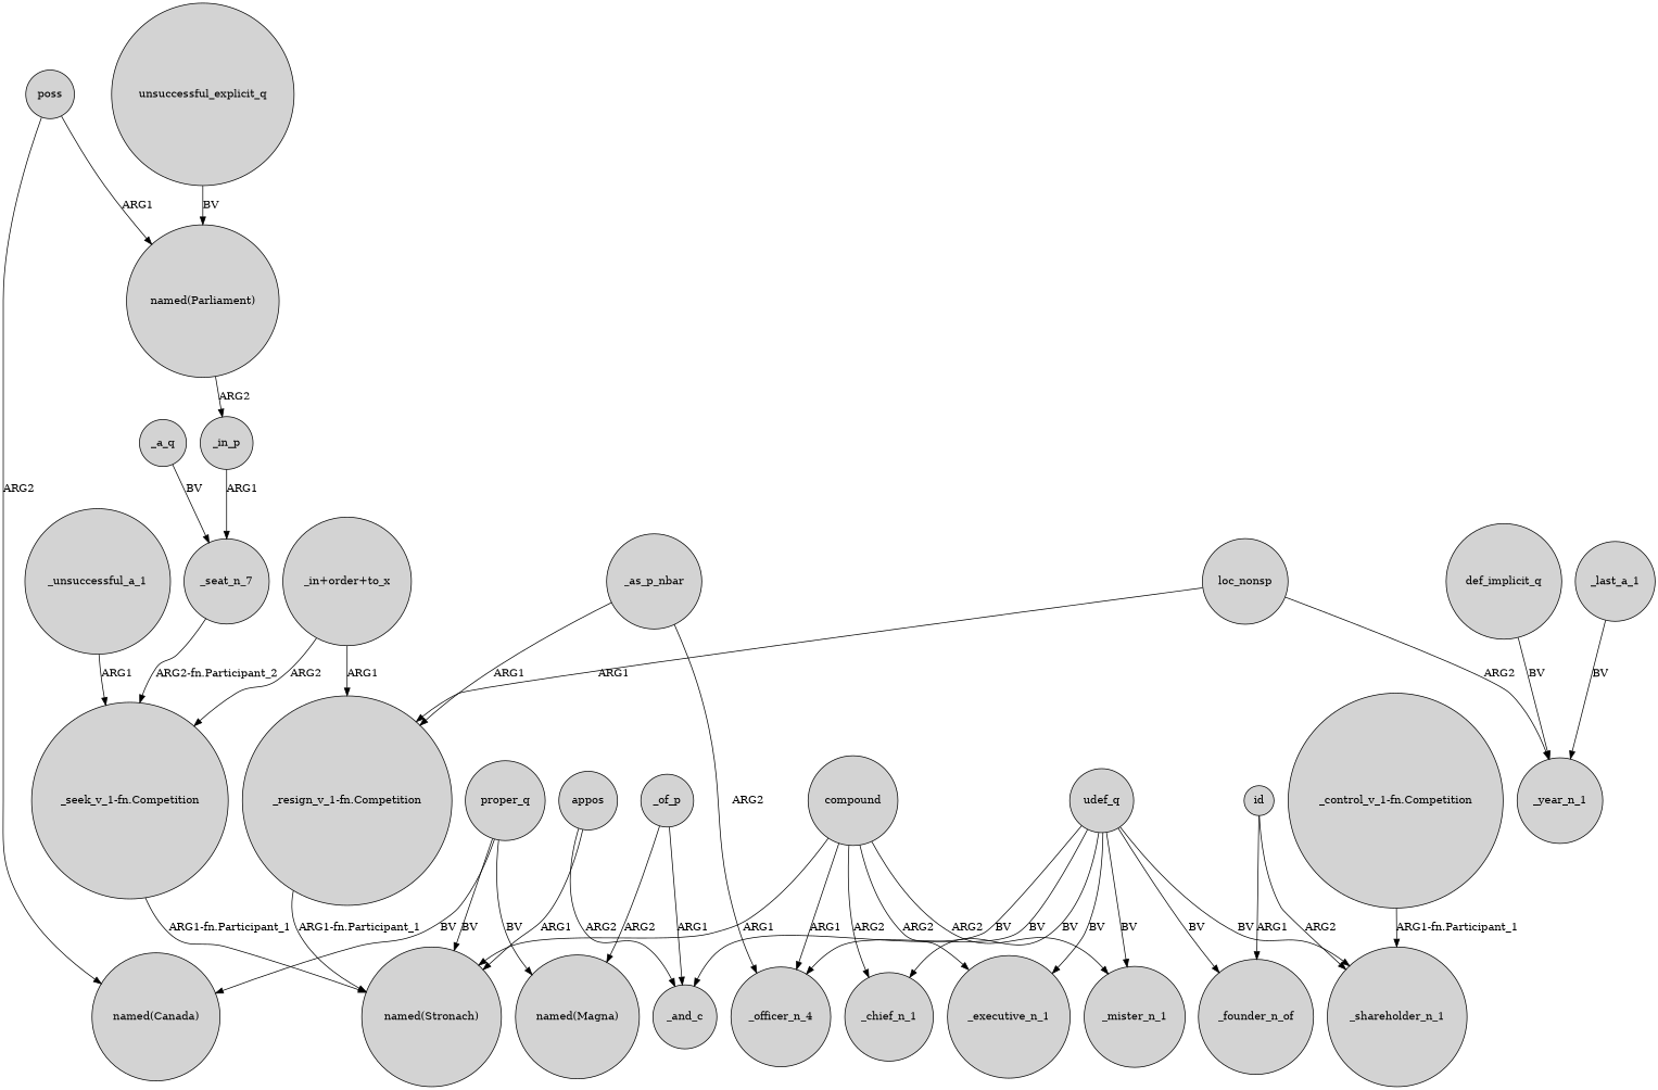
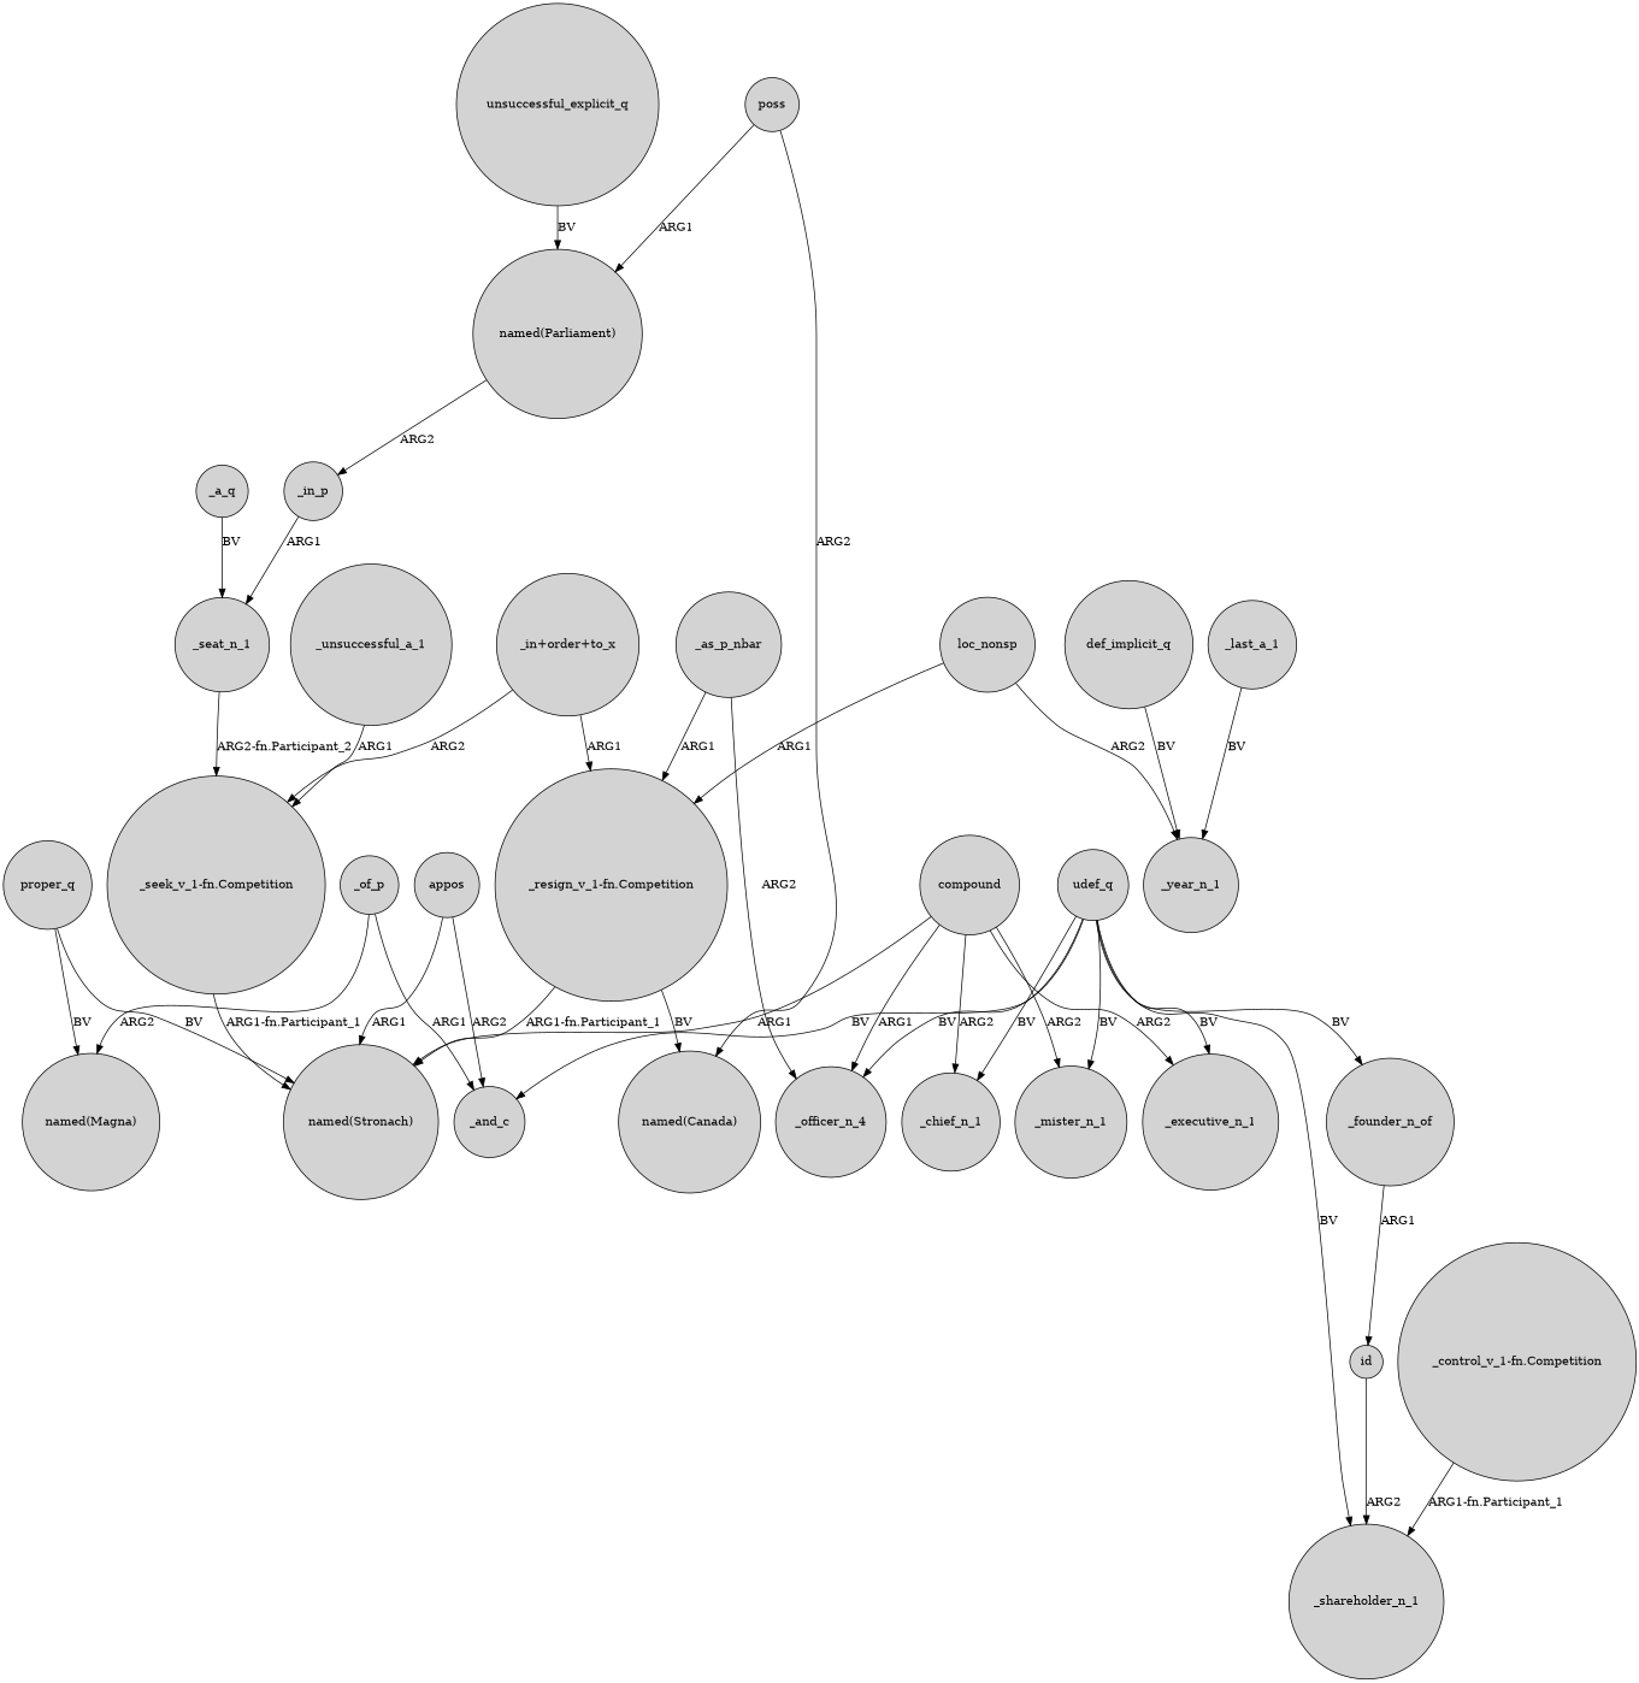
  digraph {
    node [shape=circle style=filled]
    appos
    "named(Stronach)"
    _and_c
    proper_q
    "named(Canada)"
    "named(Magna)"
    _as_p_nbar
    "_resign_v_1-fn.Competition"
    n9 [label=_officer_n_4]
    _in_p
-   _seat_n_1 [label=_seat_n_7]
+   _seat_n_1
    "_seek_v_1-fn.Competition"
    "named(Parliament)"
    compound
    _chief_n_1
    _executive_n_1
    _mister_n_1
    loc_nonsp
    _year_n_1
    poss
    _a_q
    n22 [label=unsuccessful_explicit_q]
    _last_a_1
    _of_p
    udef_q
    _founder_n_of
    _shareholder_n_1
    "_in+order+to_x"
    id
    def_implicit_q
    "_control_v_1-fn.Competition"
    _unsuccessful_a_1
    appos -> "named(Stronach)" [label=ARG1]
    appos -> _and_c [label=ARG2]
    proper_q -> "named(Stronach)" [label=BV]
-   proper_q -> "named(Canada)" [label=BV]
+   "_resign_v_1-fn.Competition" -> "named(Canada)" [label=BV]
    proper_q -> "named(Magna)" [label=BV]
    _as_p_nbar -> "_resign_v_1-fn.Competition" [label=ARG1]
    _as_p_nbar -> n9 [label=ARG2]
    "_resign_v_1-fn.Competition" -> "named(Stronach)" [label="ARG1-fn.Participant_1"]
    _in_p -> _seat_n_1 [label=ARG1]
    _seat_n_1 -> "_seek_v_1-fn.Competition" [label="ARG2-fn.Participant_2"]
    "_seek_v_1-fn.Competition" -> "named(Stronach)" [label="ARG1-fn.Participant_1"]
    "named(Parliament)" -> _in_p [label=ARG2]
    compound -> "named(Stronach)" [label=ARG1]
    compound -> n9 [label=ARG1]
    compound -> _chief_n_1 [label=ARG2]
    compound -> _executive_n_1 [label=ARG2]
    compound -> _mister_n_1 [label=ARG2]
    loc_nonsp -> "_resign_v_1-fn.Competition" [label=ARG1]
    loc_nonsp -> _year_n_1 [label=ARG2]
    poss -> "named(Canada)" [label=ARG2]
    poss -> "named(Parliament)" [label=ARG1]
    _a_q -> _seat_n_1 [label=BV]
    n22 -> "named(Parliament)" [label=BV]
    _last_a_1 -> _year_n_1 [label=BV]
    _of_p -> _and_c [label=ARG1]
    _of_p -> "named(Magna)" [label=ARG2]
    udef_q -> _and_c [label=BV]
    udef_q -> n9 [label=BV]
    udef_q -> _chief_n_1 [label=BV]
    udef_q -> _executive_n_1 [label=BV]
    udef_q -> _mister_n_1 [label=BV]
    udef_q -> _founder_n_of [label=BV]
    udef_q -> _shareholder_n_1 [label=BV]
    "_in+order+to_x" -> "_resign_v_1-fn.Competition" [label=ARG1]
    "_in+order+to_x" -> "_seek_v_1-fn.Competition" [label=ARG2]
-   id -> _founder_n_of [label=ARG1]
+   _founder_n_of -> id [label=ARG1]
    id -> _shareholder_n_1 [label=ARG2]
    def_implicit_q -> _year_n_1 [label=BV]
    "_control_v_1-fn.Competition" -> _shareholder_n_1 [label="ARG1-fn.Participant_1"]
    _unsuccessful_a_1 -> "_seek_v_1-fn.Competition" [label=ARG1]
  }
